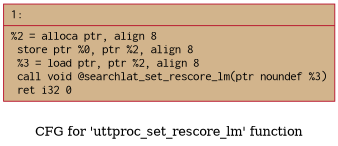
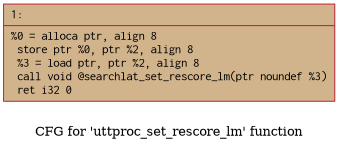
  digraph {
    label="CFG for 'uttproc_set_rescore_lm' function"
-   n1 [color="#b70d28ff" fillcolor=tan fontname=Courier label="{1:\l|  %2 = alloca ptr, align 8\l  store ptr %0, ptr %2, align 8\l  %3 = load ptr, ptr %2, align 8\l  call void @searchlat_set_rescore_lm(ptr noundef %3)\l  ret i32 0\l}" shape=record style=filled]
+   n1 [color="#b70d28ff" fillcolor=tan fontname=Courier label="{1:\l|  %0 = alloca ptr, align 8\l  store ptr %0, ptr %2, align 8\l  %3 = load ptr, ptr %2, align 8\l  call void @searchlat_set_rescore_lm(ptr noundef %3)\l  ret i32 0\l}" shape=record style=filled]
  }
